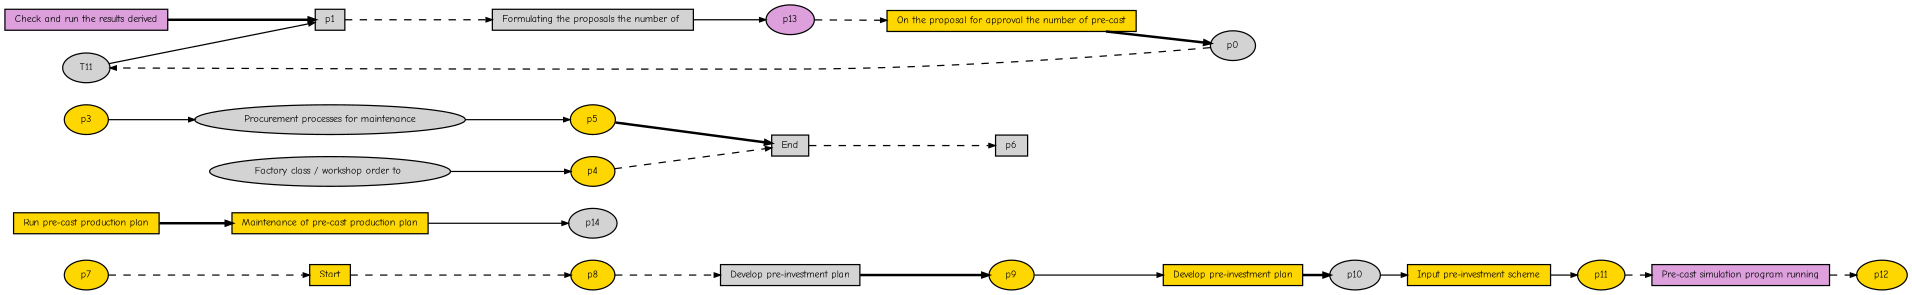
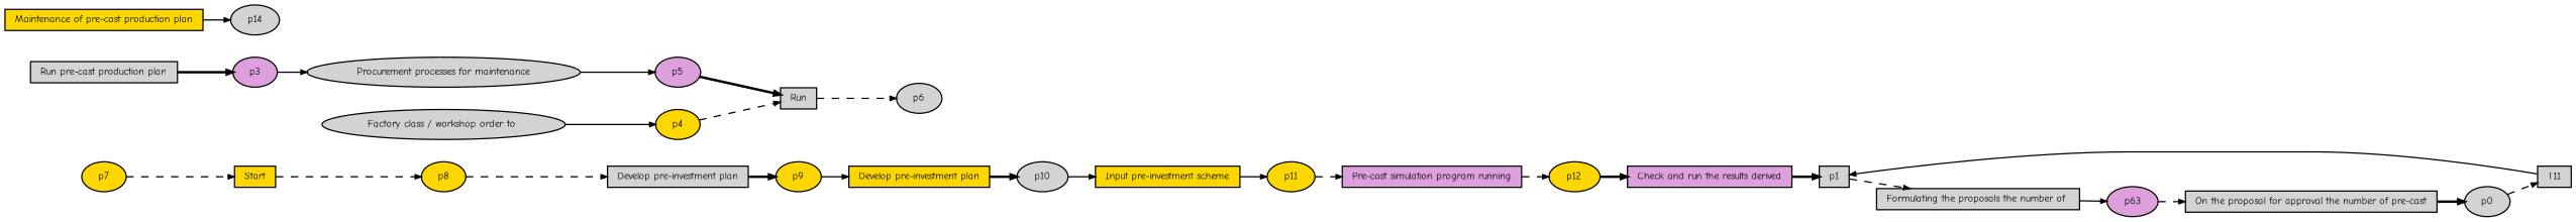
  digraph {
    fontname="Comic Neue"
    fontsize=8
    rankdir=LR
    ranksep=.3
    remincross=true
    node [fillcolor=lightgrey fontname="Comic Neue" fontsize=8 shape=box style=filled]
    edge [arrowsize=0.5 fontname="Comic Neue" style=dashed]
    n1 [fillcolor=gold height=.2 label=Start width=.2]
    n2 [fillcolor=gold height=.2 label=p8 shape=oval width=.2]
    n3 [height=.2 label="Develop pre-investment plan" width=.2]
    n4 [fillcolor=gold height=.2 label=p9 shape=oval width=.2]
    n5 [fillcolor=gold height=.2 label="Develop pre-investment plan" width=.2]
-   n6 [fillcolor=gold height=.2 label="Run pre-cast production plan" width=.2]
-   n7 [fillcolor=gold height=.2 label=p3 shape=oval width=.2]
+   n6 [height=.2 label="Run pre-cast production plan" width=.2]
+   n7 [fillcolor=plum height=.2 label=p3 shape=oval width=.2]
    n8 [height=.2 label="Procurement processes for maintenance" shape=ellipse width=.2]
-   n9 [height=.2 label=T11 shape=ellipse width=.2]
+   n9 [height=.2 label=T11 width=.2]
    n10 [height=.2 label=p1 width=.2]
    n11 [height=.2 label="Formulating the proposals the number of " width=.2]
    n12 [height=.2 label="Factory class / workshop order to " shape=ellipse width=.2]
    n13 [fillcolor=gold height=.2 label=p4 shape=oval width=.2]
-   n14 [height=.2 label=End width=.2]
-   n15 [fillcolor=gold height=.2 label=p5 shape=oval width=.2]
-   n16 [height=.2 label=p6 width=.2]
+   n14 [height=.2 label=Run width=.2]
+   n15 [fillcolor=plum height=.2 label=p5 shape=oval width=.2]
+   n16 [height=.2 label=p6 shape=oval width=.2]
    n17 [height=.2 label=p10 shape=oval width=.2]
    n18 [fillcolor=gold height=.2 label="Input pre-investment scheme" width=.2]
    n19 [fillcolor=gold height=.2 label=p11 shape=oval width=.2]
    n20 [fillcolor=plum height=.2 label="Pre-cast simulation program running" width=.2]
    n21 [fillcolor=gold height=.2 label=p12 shape=oval width=.2]
    n22 [fillcolor=plum height=.2 label="Check and run the results derived" width=.2]
-   n23 [fillcolor=plum height=.2 label=p13 shape=oval width=.2]
-   n24 [fillcolor=gold height=.2 label="On the proposal for approval the number of pre-cast" width=.2]
+   n23 [fillcolor=plum height=.2 label=p63 shape=oval width=.2]
+   n24 [height=.2 label="On the proposal for approval the number of pre-cast" width=.2]
    n25 [height=.2 label=p0 shape=oval width=.2]
    n26 [fillcolor=gold height=.2 label="Maintenance of pre-cast production plan" width=.2]
    n27 [height=.2 label=p14 shape=oval width=.2]
    n28 [fillcolor=gold height=.2 label=p7 shape=oval width=.2]
    n1 -> n2
    n2 -> n3
    n3 -> n4 [style=bold]
    n4 -> n5 [style=solid]
    n5 -> n17 [style=bold]
-   n6 -> n26 [style=bold]
+   n6 -> n7 [style=bold]
    n7 -> n8 [style=solid]
    n8 -> n15 [style=solid]
    n9 -> n10 [style=solid]
    n10 -> n11
    n11 -> n23 [style=solid]
    n12 -> n13 [style=solid]
    n13 -> n14
    n14 -> n16
    n15 -> n14 [style=bold]
    n17 -> n18 [style=solid]
    n18 -> n19 [style=solid]
    n19 -> n20
    n20 -> n21
+   n21 -> n22 [style=bold]
    n22 -> n10 [style=bold]
    n23 -> n24
    n24 -> n25 [style=bold]
    n25 -> n9
    n26 -> n27 [style=solid]
    n28 -> n1
  }
